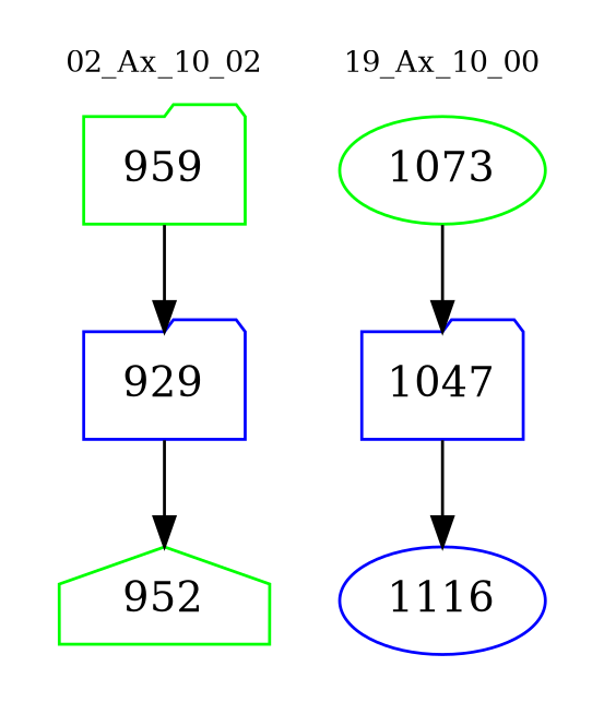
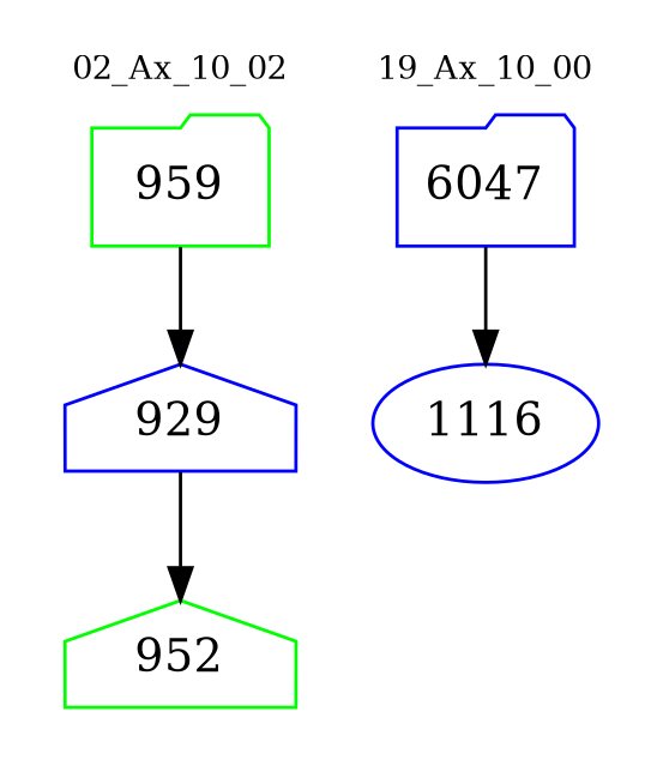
  digraph {
    node [color=green shape=folder]
    edge [color=black]
    n1 [label=959]
-   n2 [color=blue label=929]
+   n2 [color=blue label=929 shape=house]
    n3 [label=952 shape=house]
-   n4 [label=1073 shape=ellipse]
-   n5 [color=blue label=1047]
+   n5 [color=blue label=6047]
    n6 [color=blue label=1116 shape=ellipse]
    subgraph cluster_1 {
      color=white
      fontsize=10
      label="02_Ax_10_02"
      n1
      n2
      n3
    }
    subgraph cluster_2 {
      color=white
      fontsize=10
      label="19_Ax_10_00"
-     n4
      n5
      n6
    }
    n1 -> n2
    n2 -> n3
-   n4 -> n5
    n5 -> n6
  }
